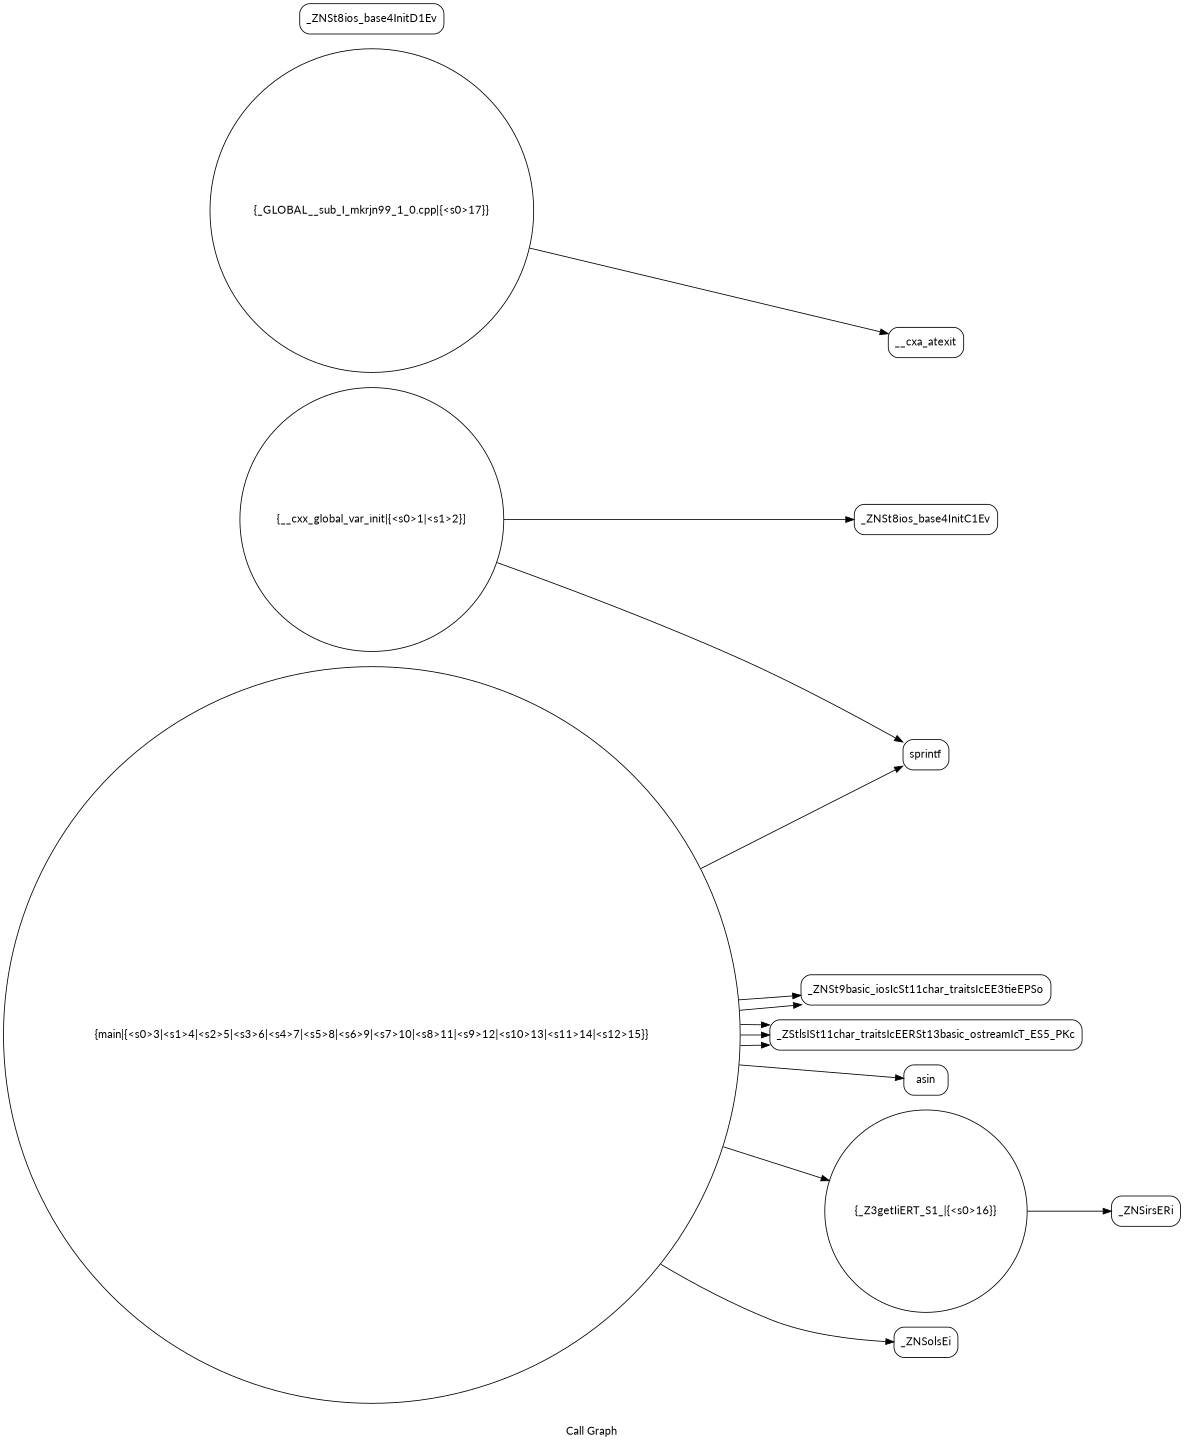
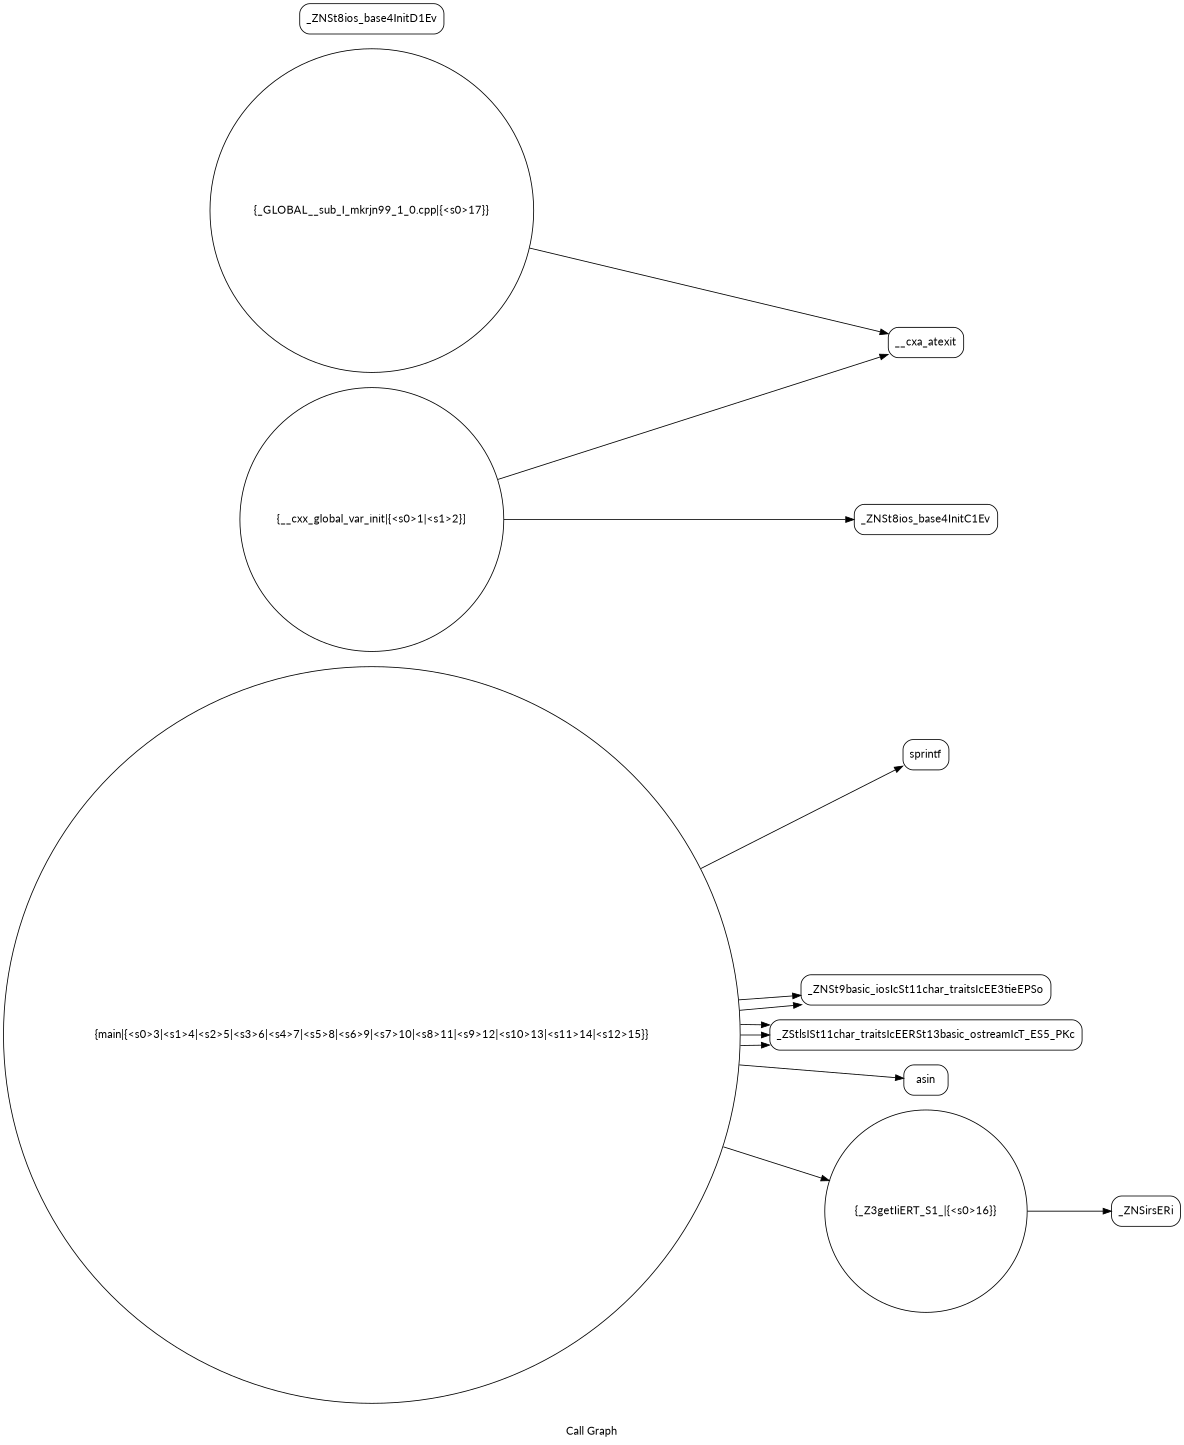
  digraph {
    fontname=Lato
    label="Call Graph"
    rankdir=LR
    node [fontname=Lato shape=Mrecord]
    edge [color=black fontname=Lato tailport=s0]
    n1 [label="{__cxx_global_var_init|{<s0>1|<s1>2}}" shape=circle]
    n2 [label="{_ZNSt8ios_base4InitC1Ev}"]
    n3 [label="{__cxa_atexit}"]
    n4 [label="{_Z3getIiERT_S1_|{<s0>16}}" shape=circle]
    n5 [label="{_ZNSirsERi}"]
    n6 [label="{_ZNSt8ios_base4InitD1Ev}"]
-   n7 [label="{_ZNSolsEi}"]
    n8 [label="{main|{<s0>3|<s1>4|<s2>5|<s3>6|<s4>7|<s5>8|<s6>9|<s7>10|<s8>11|<s9>12|<s10>13|<s11>14|<s12>15}}" shape=circle]
    n9 [label="{_ZNSt9basic_iosIcSt11char_traitsIcEE3tieEPSo}"]
    n10 [label="{_ZStlsISt11char_traitsIcEERSt13basic_ostreamIcT_ES5_PKc}"]
    n11 [label="{asin}"]
    n12 [label="{sprintf}"]
    n13 [label="{_GLOBAL__sub_I_mkrjn99_1_0.cpp|{<s0>17}}" shape=circle]
    n1 -> n2
-   n1 -> n12 [tailport=s1]
+   n1 -> n3 [tailport=s1]
    n4 -> n5
    n8 -> n4 [tailport=s3]
-   n8 -> n7 [tailport=s5]
    n8 -> n9 [tailport=s1]
    n8 -> n9 [tailport=s2]
    n8 -> n10 [tailport=s4]
    n8 -> n10 [tailport=s6]
    n8 -> n10 [tailport=s11]
    n8 -> n11 [tailport=s9]
    n8 -> n12 [tailport=s10]
    n13 -> n3
  }
